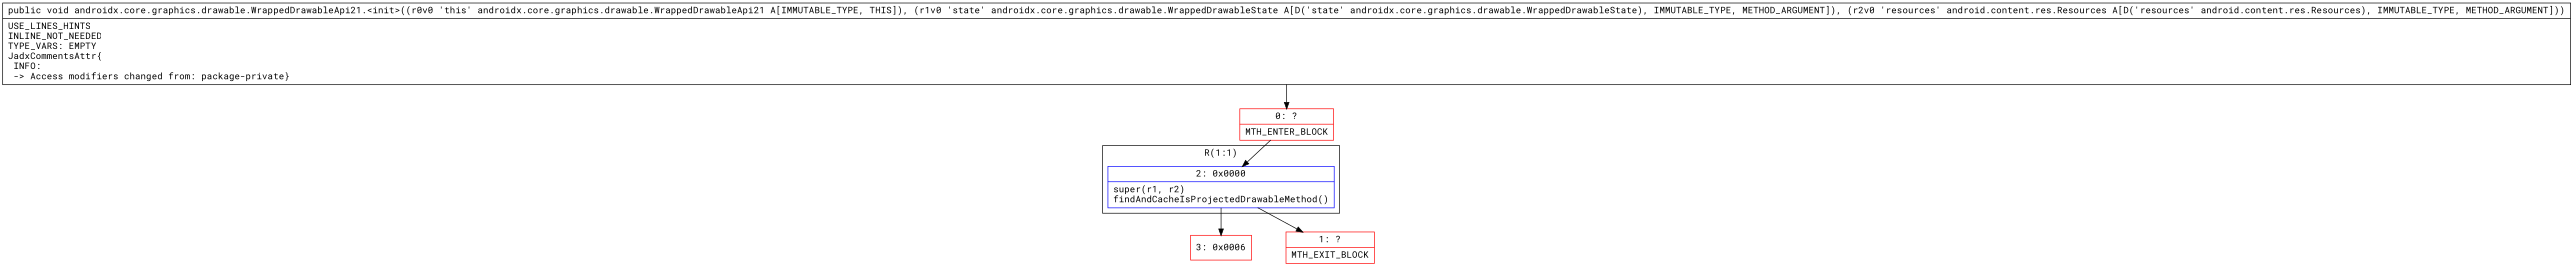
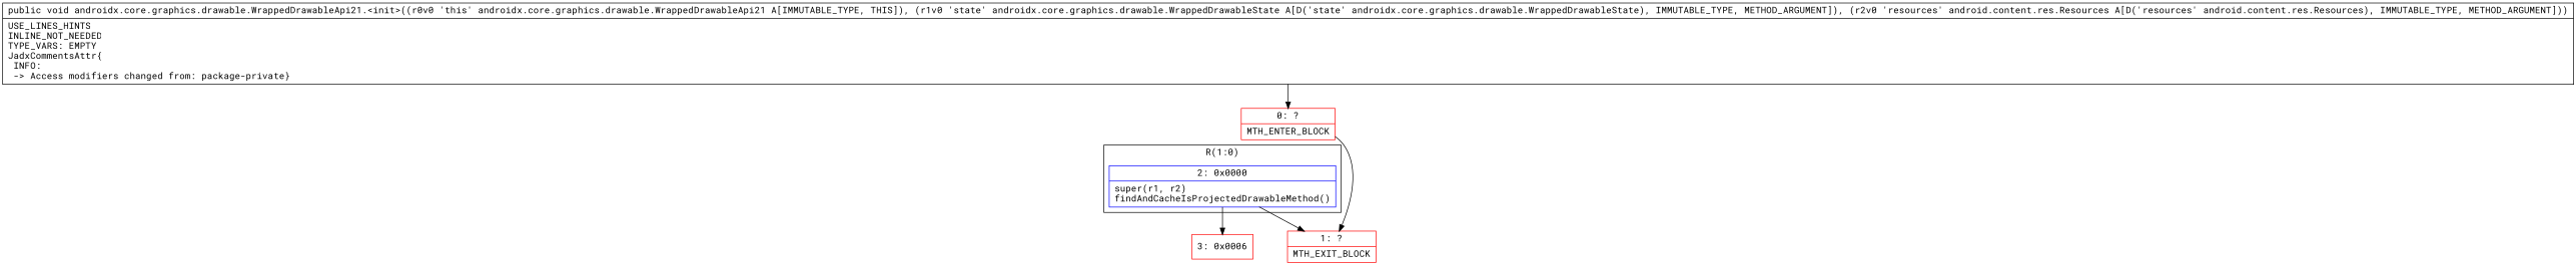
  digraph {
    fontname="Roboto Mono"
    node [color=red fontname="Roboto Mono" shape=record]
    edge [fontname="Roboto Mono"]
    n1 [color=blue label="{2\:\ 0x0000|super(r1, r2)\lfindAndCacheIsProjectedDrawableMethod()\l}"]
    n2 [label="{3\:\ 0x0006}"]
    n3 [label="{1\:\ ?|MTH_EXIT_BLOCK\l}"]
    n4 [label="{0\:\ ?|MTH_ENTER_BLOCK\l}"]
    n5 [label="{public void androidx.core.graphics.drawable.WrappedDrawableApi21.\<init\>((r0v0 'this' androidx.core.graphics.drawable.WrappedDrawableApi21 A[IMMUTABLE_TYPE, THIS]), (r1v0 'state' androidx.core.graphics.drawable.WrappedDrawableState A[D('state' androidx.core.graphics.drawable.WrappedDrawableState), IMMUTABLE_TYPE, METHOD_ARGUMENT]), (r2v0 'resources' android.content.res.Resources A[D('resources' android.content.res.Resources), IMMUTABLE_TYPE, METHOD_ARGUMENT]))  | USE_LINES_HINTS\lINLINE_NOT_NEEDED\lTYPE_VARS: EMPTY\lJadxCommentsAttr\{\l INFO: \l \-\> Access modifiers changed from: package\-private\}\l}" color=""]
    subgraph cluster_1 {
-     label="R(1:1)"
+     label="R(1:0)"
      n1
    }
    n1 -> n2
    n1 -> n3
-   n4 -> n1
+   n4 -> n3
    n5 -> n4
  }
